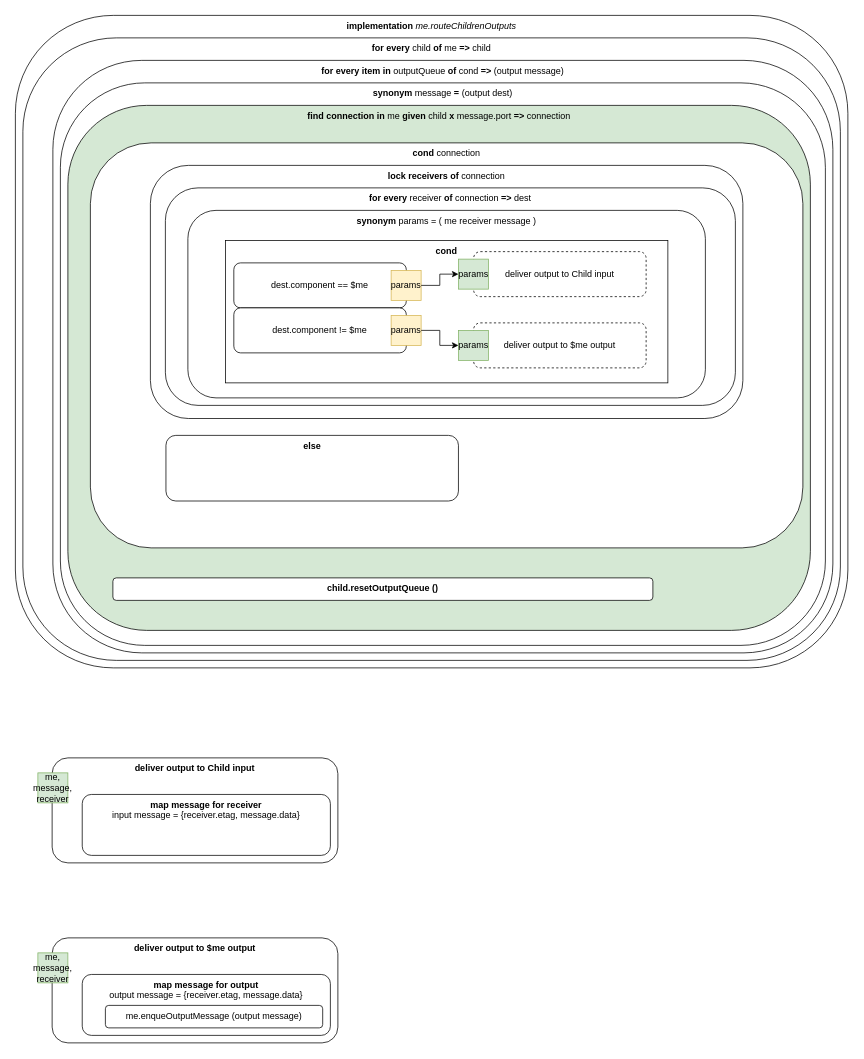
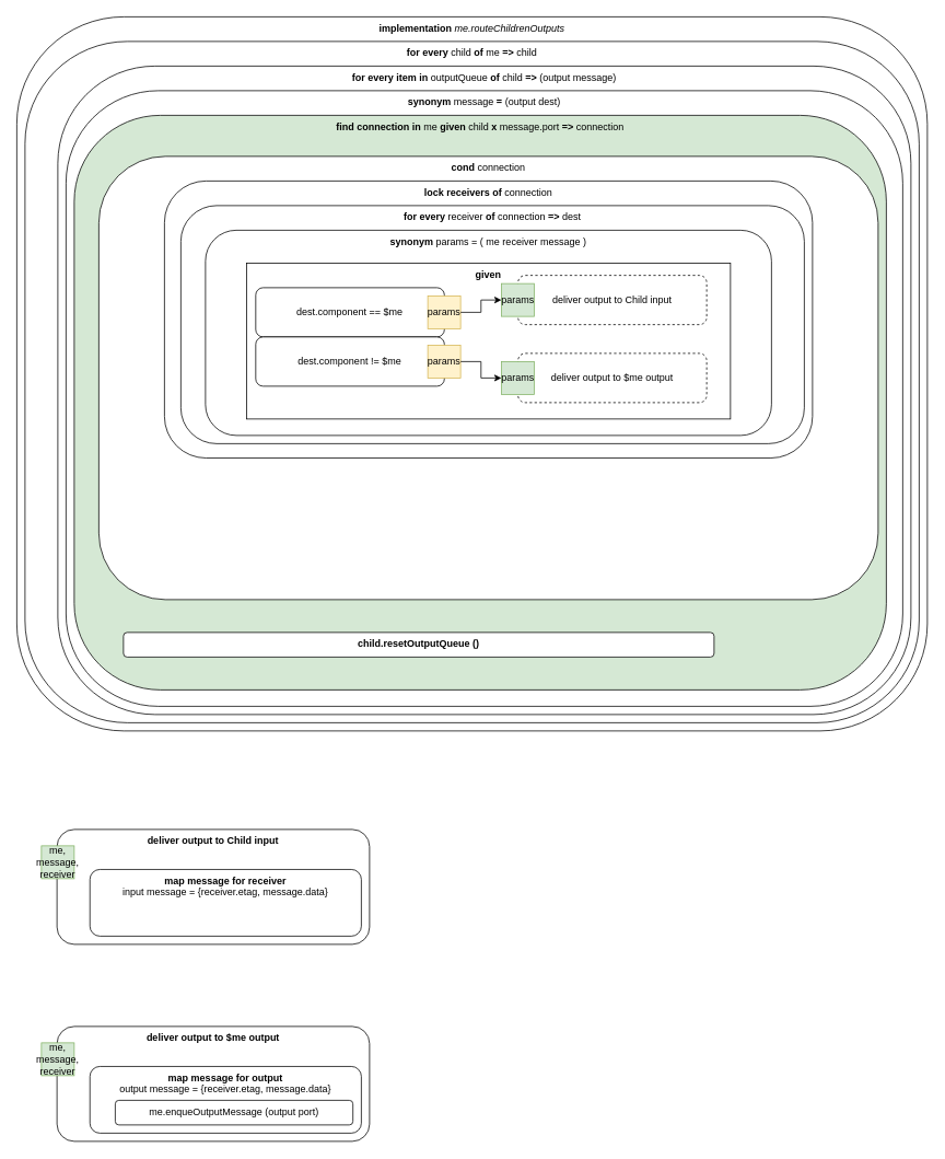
  <mxCell id="0" />
  <mxCell id="1" parent="0" />
  <mxCell id="2" value="&lt;b&gt;implementation&lt;/b&gt;&lt;i&gt; me.routeChildrenOutputs&lt;/i&gt;" style="rounded=1;whiteSpace=wrap;html=1;verticalAlign=top;" parent="1" vertex="1"><mxGeometry x="20" y="20" width="1110" height="870" as="geometry" /></mxCell>
  <mxCell id="3" value="&lt;b&gt;for every&lt;/b&gt;&amp;nbsp;child &lt;b&gt;of&amp;nbsp;&lt;/b&gt;me&amp;nbsp;&lt;b&gt;=&amp;gt;&lt;/b&gt;&amp;nbsp;child" style="rounded=1;whiteSpace=wrap;html=1;verticalAlign=top;" parent="1" vertex="1"><mxGeometry x="30" y="50" width="1090" height="830" as="geometry" /></mxCell>
- <mxCell id="4" value="&lt;b&gt;for every item in&lt;/b&gt;&amp;nbsp;outputQueue &lt;b&gt;of&amp;nbsp;&lt;/b&gt;cond&amp;nbsp;&lt;b&gt;=&amp;gt;&lt;/b&gt;&amp;nbsp;(output message)" style="rounded=1;whiteSpace=wrap;html=1;verticalAlign=top;" parent="1" vertex="1"><mxGeometry x="70" y="80" width="1040" height="790" as="geometry" /></mxCell>
+ <mxCell id="4" value="&lt;b&gt;for every item in&lt;/b&gt;&amp;nbsp;outputQueue &lt;b&gt;of&amp;nbsp;&lt;/b&gt;child&amp;nbsp;&lt;b&gt;=&amp;gt;&lt;/b&gt;&amp;nbsp;(output message)" style="rounded=1;whiteSpace=wrap;html=1;verticalAlign=top;" parent="1" vertex="1"><mxGeometry x="70" y="80" width="1040" height="790" as="geometry" /></mxCell>
  <mxCell id="5" value="&lt;b&gt;synonym&lt;/b&gt; message&lt;b&gt; =&lt;/b&gt; (output dest)" style="rounded=1;whiteSpace=wrap;html=1;verticalAlign=top;" parent="1" vertex="1"><mxGeometry x="80" y="110" width="1020" height="750" as="geometry" /></mxCell>
  <mxCell id="6" value="&lt;b&gt;find connection in &lt;/b&gt;me &lt;b&gt;given&amp;nbsp;&lt;/b&gt;child &lt;b&gt;x &lt;/b&gt;message.port &lt;b&gt;=&amp;gt;&lt;/b&gt;&amp;nbsp;connection" style="rounded=1;whiteSpace=wrap;html=1;verticalAlign=top;container=0;fillColor=#d5e8d4;" parent="1" vertex="1"><mxGeometry x="90" y="140" width="990" height="700" as="geometry" /></mxCell>
  <mxCell id="7" style="edgeStyle=orthogonalEdgeStyle;rounded=0;orthogonalLoop=1;jettySize=auto;html=1;exitX=1;exitY=0.5;exitDx=0;exitDy=0;entryX=0;entryY=0.5;entryDx=0;entryDy=0;" parent="1" edge="1"><mxGeometry relative="1" as="geometry"><mxPoint x="357.75" y="260" as="sourcePoint" /></mxGeometry></mxCell>
  <mxCell id="8" style="edgeStyle=orthogonalEdgeStyle;rounded=0;orthogonalLoop=1;jettySize=auto;html=1;exitX=1;exitY=0.5;exitDx=0;exitDy=0;entryX=0;entryY=0.5;entryDx=0;entryDy=0;" parent="1" edge="1"><mxGeometry relative="1" as="geometry"><mxPoint x="411" y="340" as="targetPoint" /></mxGeometry></mxCell>
  <mxCell id="9" value="&lt;b&gt;deliver output&amp;nbsp;to Child input&lt;/b&gt;" style="rounded=1;whiteSpace=wrap;html=1;verticalAlign=top;" parent="1" vertex="1"><mxGeometry x="69" y="1010" width="381" height="140" as="geometry" /></mxCell>
  <mxCell id="10" value="&lt;b&gt;map message for receiver&lt;br&gt;&lt;/b&gt;input message = {receiver.etag, message.data}" style="rounded=1;whiteSpace=wrap;html=1;verticalAlign=top;" parent="1" vertex="1"><mxGeometry x="109.13" y="1058.75" width="330.87" height="81.25" as="geometry" /></mxCell>
  <mxCell id="11" value="&lt;b&gt;deliver output&amp;nbsp;to $me output&lt;/b&gt;" style="rounded=1;whiteSpace=wrap;html=1;verticalAlign=top;" parent="1" vertex="1"><mxGeometry x="69" y="1250" width="381" height="140" as="geometry" /></mxCell>
  <mxCell id="12" value="&lt;b&gt;map message for output&lt;br&gt;&lt;/b&gt;output message = {receiver.etag, message.data}" style="rounded=1;whiteSpace=wrap;html=1;verticalAlign=top;" parent="1" vertex="1"><mxGeometry x="109.13" y="1298.75" width="330.87" height="81.25" as="geometry" /></mxCell>
- <mxCell id="13" value="me.enqueOutputMessage (output message)" style="rounded=1;whiteSpace=wrap;html=1;verticalAlign=top;" parent="1" vertex="1"><mxGeometry x="140" y="1340" width="289.75" height="30" as="geometry" /></mxCell>
+ <mxCell id="13" value="me.enqueOutputMessage (output port)" style="rounded=1;whiteSpace=wrap;html=1;verticalAlign=top;" parent="1" vertex="1"><mxGeometry x="140" y="1340" width="289.75" height="30" as="geometry" /></mxCell>
  <mxCell id="14" value="me, message, receiver" style="whiteSpace=wrap;html=1;aspect=fixed;fillColor=#d5e8d4;strokeColor=#82b366;" parent="1" vertex="1"><mxGeometry x="50" y="1030" width="40" height="40" as="geometry" /></mxCell>
  <mxCell id="15" value="me, message, receiver" style="whiteSpace=wrap;html=1;aspect=fixed;fillColor=#d5e8d4;strokeColor=#82b366;" parent="1" vertex="1"><mxGeometry x="50" y="1270" width="40" height="40" as="geometry" /></mxCell>
  <mxCell id="16" value="&lt;b&gt;cond &lt;/b&gt;connection" style="rounded=1;whiteSpace=wrap;html=1;verticalAlign=top;container=1;" vertex="1" parent="1"><mxGeometry x="120" y="190" width="950" height="540" as="geometry" /></mxCell>
  <mxCell id="17" value="&lt;b&gt;lock receivers of &lt;/b&gt;connection" style="rounded=1;whiteSpace=wrap;html=1;verticalAlign=top;" parent="16" vertex="1"><mxGeometry x="80" y="30" width="790" height="337.5" as="geometry" /></mxCell>
  <mxCell id="18" value="&lt;b&gt;for every&lt;/b&gt;&amp;nbsp;receiver&amp;nbsp;&lt;b&gt;of&lt;/b&gt;&amp;nbsp;connection&amp;nbsp;&lt;b&gt;=&amp;gt;&lt;/b&gt;&amp;nbsp;dest" style="rounded=1;whiteSpace=wrap;html=1;verticalAlign=top;" parent="16" vertex="1"><mxGeometry x="100" y="60" width="760" height="290" as="geometry" /></mxCell>
  <mxCell id="19" value="&lt;b&gt;synonym&lt;/b&gt;&amp;nbsp;params = ( me receiver message )" style="rounded=1;whiteSpace=wrap;html=1;verticalAlign=top;" parent="16" vertex="1"><mxGeometry x="130" y="90" width="690" height="250" as="geometry" /></mxCell>
- <mxCell id="20" value="&lt;b&gt;cond&lt;/b&gt;" style="rounded=0;whiteSpace=wrap;html=1;verticalAlign=top;" parent="16" vertex="1"><mxGeometry x="180" y="130" width="590" height="190" as="geometry" /></mxCell>
+ <mxCell id="20" value="&lt;b&gt;given&lt;/b&gt;" style="rounded=0;whiteSpace=wrap;html=1;verticalAlign=top;" parent="16" vertex="1"><mxGeometry x="180" y="130" width="590" height="190" as="geometry" /></mxCell>
  <mxCell id="21" value="dest.component == $me" style="rounded=1;whiteSpace=wrap;html=1;" parent="16" vertex="1"><mxGeometry x="191.25" y="160" width="230" height="60" as="geometry" /></mxCell>
  <mxCell id="22" value="dest.component != $me" style="rounded=1;whiteSpace=wrap;html=1;" parent="16" vertex="1"><mxGeometry x="191.25" y="220" width="230" height="60" as="geometry" /></mxCell>
  <mxCell id="23" value="deliver output&amp;nbsp;to Child input" style="rounded=1;whiteSpace=wrap;html=1;dashed=1;" parent="16" vertex="1"><mxGeometry x="511" y="145" width="230" height="60" as="geometry" /></mxCell>
  <mxCell id="24" value="&lt;span&gt;deliver out&lt;/span&gt;&lt;span&gt;put to $me output&lt;/span&gt;" style="rounded=1;whiteSpace=wrap;html=1;dashed=1;" parent="16" vertex="1"><mxGeometry x="511" y="240" width="230" height="60" as="geometry" /></mxCell>
  <mxCell id="25" value="params" style="whiteSpace=wrap;html=1;aspect=fixed;fillColor=#fff2cc;strokeColor=#d6b656;" parent="16" vertex="1"><mxGeometry x="401" y="170" width="40" height="40" as="geometry" /></mxCell>
  <mxCell id="26" value="params" style="whiteSpace=wrap;html=1;aspect=fixed;fillColor=#fff2cc;strokeColor=#d6b656;" parent="16" vertex="1"><mxGeometry x="401" y="230" width="40" height="40" as="geometry" /></mxCell>
  <mxCell id="27" value="params" style="whiteSpace=wrap;html=1;aspect=fixed;fillColor=#d5e8d4;strokeColor=#82b366;" parent="16" vertex="1"><mxGeometry x="490.75" y="155" width="40" height="40" as="geometry" /></mxCell>
  <mxCell id="28" style="edgeStyle=orthogonalEdgeStyle;rounded=0;orthogonalLoop=1;jettySize=auto;html=1;exitX=1;exitY=0.5;exitDx=0;exitDy=0;entryX=0;entryY=0.5;entryDx=0;entryDy=0;" parent="16" source="25" target="27" edge="1"><mxGeometry relative="1" as="geometry" /></mxCell>
  <mxCell id="29" value="params" style="whiteSpace=wrap;html=1;aspect=fixed;fillColor=#d5e8d4;strokeColor=#82b366;" parent="16" vertex="1"><mxGeometry x="490.75" y="250" width="40" height="40" as="geometry" /></mxCell>
  <mxCell id="30" style="edgeStyle=orthogonalEdgeStyle;rounded=0;orthogonalLoop=1;jettySize=auto;html=1;exitX=1;exitY=0.5;exitDx=0;exitDy=0;entryX=0;entryY=0.5;entryDx=0;entryDy=0;" parent="16" source="26" target="29" edge="1"><mxGeometry relative="1" as="geometry" /></mxCell>
- <mxCell id="31" value="&lt;b&gt;else&lt;/b&gt;" style="rounded=1;whiteSpace=wrap;html=1;verticalAlign=top;" vertex="1" parent="16"><mxGeometry x="100.75" y="390" width="390" height="87.5" as="geometry" /></mxCell>
  <mxCell id="32" value="&lt;b&gt;child.resetOutputQueue ()&lt;/b&gt;" style="rounded=1;whiteSpace=wrap;html=1;verticalAlign=top;" parent="1" vertex="1"><mxGeometry x="150" y="770" width="720" height="30" as="geometry" /></mxCell>
